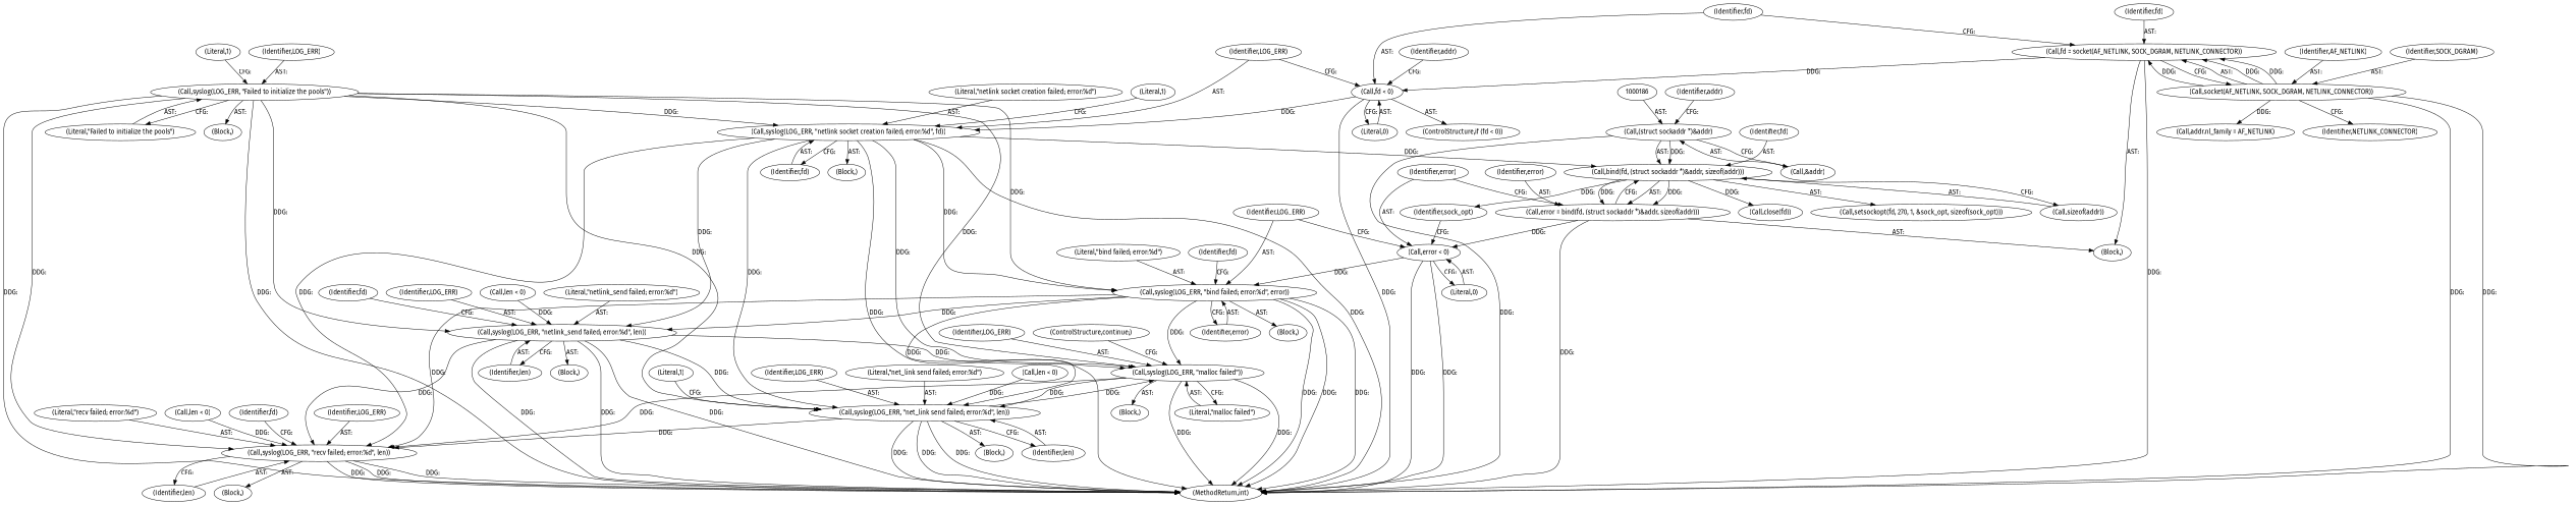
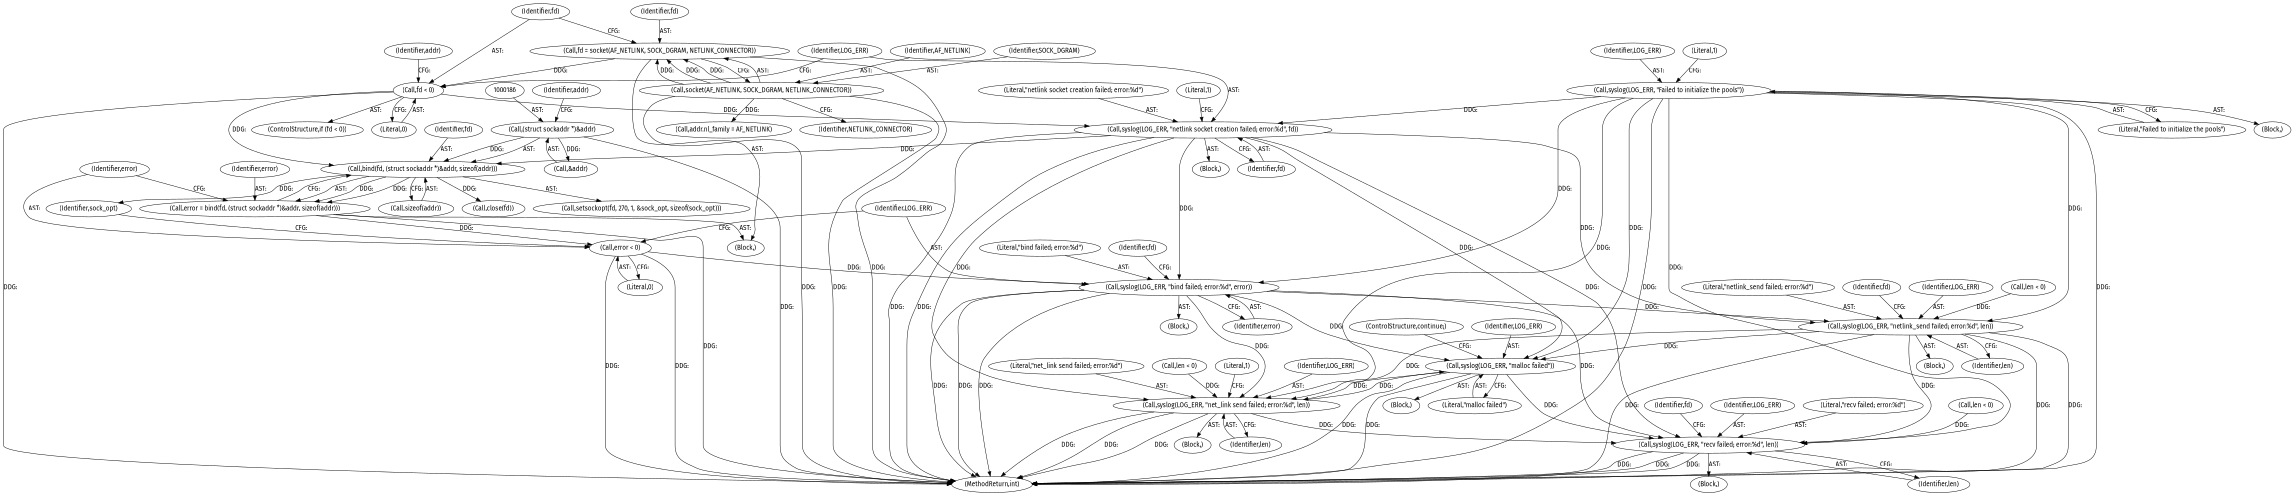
  digraph {
    fontname="Fira Sans"
    node [fontname="Fira Sans"]
    edge [fontname="Fira Sans"]
    n1 [label="(Call,syslog(LOG_ERR, \"bind failed; error:%d\", error))"]
    n2 [label="(Call,syslog(LOG_ERR, \"netlink_send failed; error:%d\", len))"]
    n3 [label="(Call,syslog(LOG_ERR, \"recv failed; error:%d\", len))"]
    n4 [label="(Call,syslog(LOG_ERR, \"malloc failed\"))"]
    n5 [label="(Call,syslog(LOG_ERR, \"net_link send failed; error:%d\", len))"]
    n6 [label="(Block,)"]
    n7 [label="(MethodReturn,int)"]
    n8 [label="(Identifier,error)"]
    n9 [label="(Identifier,len)"]
    n10 [label="(Block,)"]
    n11 [label="(Identifier,len)"]
    n12 [label="(Block,)"]
    n13 [label="(Literal,\"malloc failed\")"]
    n14 [label="(Block,)"]
    n15 [label="(Block,)"]
    n16 [label="(Identifier,len)"]
    n17 [label="(Call,syslog(LOG_ERR, \"netlink socket creation failed; error:%d\", fd))"]
    n18 [label="(Call,bind(fd, (struct sockaddr *)&addr, sizeof(addr)))"]
    n19 [label="(Identifier,fd)"]
    n20 [label="(Block,)"]
    n21 [label="(Call,error = bind(fd, (struct sockaddr *)&addr, sizeof(addr)))"]
    n22 [label="(Call,close(fd))"]
    n23 [label="(Call,setsockopt(fd, 270, 1, &sock_opt, sizeof(sock_opt)))"]
    n24 [label="(Call,sizeof(addr))"]
    n25 [label="(Identifier,sock_opt)"]
    n26 [label="(Call,syslog(LOG_ERR, \"Failed to initialize the pools\"))"]
    n27 [label="(Literal,\"Failed to initialize the pools\")"]
    n28 [label="(Block,)"]
    n29 [label="(Call,fd < 0)"]
    n30 [label="(Literal,0)"]
    n31 [label="(ControlStructure,if (fd < 0))"]
    n32 [label="(Call,fd = socket(AF_NETLINK, SOCK_DGRAM, NETLINK_CONNECTOR))"]
    n33 [label="(Call,socket(AF_NETLINK, SOCK_DGRAM, NETLINK_CONNECTOR))"]
    n34 [label="(Block,)"]
    n35 [label="(Call,addr.nl_family = AF_NETLINK)"]
    n36 [label="(Identifier,NETLINK_CONNECTOR)"]
    n37 [label="(Call,error < 0)"]
    n38 [label="(Literal,0)"]
    n39 [label="(Call,(struct sockaddr *)&addr)"]
    n40 [label="(Call,&addr)"]
    n41 [label="(Identifier,addr)"]
    n42 [label="(Identifier,fd)"]
    n43 [label="(Literal,\"netlink socket creation failed; error:%d\")"]
    n44 [label="(Identifier,fd)"]
    n45 [label="(Identifier,fd)"]
    n46 [label="(Identifier,LOG_ERR)"]
    n47 [label="(Call,len < 0)"]
    n48 [label="(ControlStructure,continue;)"]
    n49 [label="(Identifier,error)"]
    n50 [label="(Literal,\"bind failed; error:%d\")"]
    n51 [label="(Literal,1)"]
    n52 [label="(Identifier,LOG_ERR)"]
    n53 [label="(Literal,\"net_link send failed; error:%d\")"]
    n54 [label="(Identifier,LOG_ERR)"]
    n55 [label="(Identifier,LOG_ERR)"]
    n56 [label="(Identifier,fd)"]
    n57 [label="(Identifier,fd)"]
    n58 [label="(Identifier,LOG_ERR)"]
    n59 [label="(Identifier,AF_NETLINK)"]
    n60 [label="(Identifier,LOG_ERR)"]
    n61 [label="(Call,len < 0)"]
    n62 [label="(Identifier,fd)"]
    n63 [label="(Identifier,LOG_ERR)"]
    n64 [label="(Identifier,addr)"]
    n65 [label="(Call,len < 0)"]
    n66 [label="(Literal,1)"]
    n67 [label="(Identifier,SOCK_DGRAM)"]
    n68 [label="(Identifier,error)"]
    n69 [label="(Literal,1)"]
    n70 [label="(Literal,\"netlink_send failed; error:%d\")"]
    n71 [label="(Literal,\"recv failed; error:%d\")"]
    1000186
    n1 -> n2 [label="DDG: "]
    n1 -> n3 [label="DDG: "]
    n1 -> n4 [label="DDG: "]
    n1 -> n5 [label="DDG: "]
    n1 -> n6 [label="AST: "]
    n1 -> n7 [label="DDG: "]
    n1 -> n7 [label="DDG: "]
    n1 -> n7 [label="DDG: "]
    n1 -> n8 [label="CFG: "]
    n2 -> n3 [label="DDG: "]
    n2 -> n4 [label="DDG: "]
    n2 -> n5 [label="DDG: "]
    n2 -> n7 [label="DDG: "]
    n2 -> n7 [label="DDG: "]
    n2 -> n7 [label="DDG: "]
    n2 -> n9 [label="CFG: "]
    n2 -> n10 [label="AST: "]
    n3 -> n7 [label="DDG: "]
    n3 -> n7 [label="DDG: "]
    n3 -> n7 [label="DDG: "]
    n3 -> n11 [label="CFG: "]
    n3 -> n12 [label="AST: "]
    n4 -> n3 [label="DDG: "]
    n4 -> n5 [label="DDG: "]
    n4 -> n7 [label="DDG: "]
    n4 -> n7 [label="DDG: "]
    n4 -> n13 [label="CFG: "]
    n4 -> n14 [label="AST: "]
    n5 -> n3 [label="DDG: "]
    n5 -> n4 [label="DDG: "]
    n5 -> n7 [label="DDG: "]
    n5 -> n7 [label="DDG: "]
    n5 -> n7 [label="DDG: "]
    n5 -> n15 [label="AST: "]
    n5 -> n16 [label="CFG: "]
    n8 -> n1 [label="AST: "]
    n9 -> n2 [label="AST: "]
    n11 -> n3 [label="AST: "]
    n13 -> n4 [label="AST: "]
    n16 -> n5 [label="AST: "]
    n17 -> n1 [label="DDG: "]
    n17 -> n2 [label="DDG: "]
    n17 -> n3 [label="DDG: "]
    n17 -> n4 [label="DDG: "]
    n17 -> n5 [label="DDG: "]
    n17 -> n7 [label="DDG: "]
    n17 -> n7 [label="DDG: "]
    n17 -> n18 [label="DDG: "]
    n17 -> n19 [label="CFG: "]
    n17 -> n20 [label="AST: "]
    n18 -> n21 [label="AST: "]
    n18 -> n21 [label="DDG: "]
    n18 -> n21 [label="DDG: "]
    n18 -> n22 [label="DDG: "]
    n18 -> n23 [label="AST: "]
    n18 -> n24 [label="CFG: "]
    n18 -> n25 [label="DDG: "]
    n19 -> n17 [label="AST: "]
    n21 -> n7 [label="DDG: "]
    n21 -> n18 [label="CFG: "]
    n21 -> n34 [label="AST: "]
    n21 -> n37 [label="DDG: "]
    n24 -> n18 [label="AST: "]
    n25 -> n37 [label="CFG: "]
    n26 -> n1 [label="DDG: "]
    n26 -> n2 [label="DDG: "]
    n26 -> n3 [label="DDG: "]
    n26 -> n4 [label="DDG: "]
    n26 -> n5 [label="DDG: "]
    n26 -> n7 [label="DDG: "]
    n26 -> n7 [label="DDG: "]
    n26 -> n17 [label="DDG: "]
    n26 -> n27 [label="CFG: "]
    n26 -> n28 [label="AST: "]
    n27 -> n26 [label="AST: "]
    n29 -> n7 [label="DDG: "]
    n29 -> n17 [label="DDG: "]
+   n29 -> n18 [label="DDG: "]
    n29 -> n30 [label="CFG: "]
    n29 -> n31 [label="AST: "]
    n30 -> n29 [label="AST: "]
    n32 -> n7 [label="DDG: "]
    n32 -> n29 [label="DDG: "]
    n32 -> n33 [label="CFG: "]
    n32 -> n34 [label="AST: "]
    n33 -> n7 [label="DDG: "]
    n33 -> n7 [label="DDG: "]
    n33 -> n32 [label="AST: "]
    n33 -> n32 [label="DDG: "]
    n33 -> n32 [label="DDG: "]
    n33 -> n32 [label="DDG: "]
    n33 -> n35 [label="DDG: "]
    n33 -> n36 [label="CFG: "]
    n37 -> n1 [label="DDG: "]
    n37 -> n7 [label="DDG: "]
    n37 -> n7 [label="DDG: "]
    n37 -> n38 [label="CFG: "]
    n38 -> n37 [label="AST: "]
    n39 -> n7 [label="DDG: "]
    n39 -> n18 [label="AST: "]
    n39 -> n18 [label="DDG: "]
-   n39 -> n40 [label="CFG: "]
+   n39 -> n40 [label="DDG: "]
    n40 -> n39 [label="AST: "]
    n41 -> n39 [label="CFG: "]
    n42 -> n29 [label="AST: "]
    n42 -> n32 [label="CFG: "]
    n43 -> n17 [label="AST: "]
    n44 -> n2 [label="CFG: "]
    n45 -> n18 [label="AST: "]
    n46 -> n17 [label="AST: "]
    n46 -> n29 [label="CFG: "]
    n47 -> n3 [label="DDG: "]
    n48 -> n4 [label="CFG: "]
    n49 -> n21 [label="AST: "]
    n50 -> n1 [label="AST: "]
    n51 -> n26 [label="CFG: "]
    n52 -> n5 [label="AST: "]
    n53 -> n5 [label="AST: "]
    n54 -> n26 [label="AST: "]
    n55 -> n1 [label="AST: "]
    n55 -> n37 [label="CFG: "]
    n56 -> n32 [label="AST: "]
    n57 -> n1 [label="CFG: "]
    n58 -> n4 [label="AST: "]
    n59 -> n33 [label="AST: "]
    n60 -> n2 [label="AST: "]
    n61 -> n5 [label="DDG: "]
    n62 -> n3 [label="CFG: "]
    n63 -> n3 [label="AST: "]
    n64 -> n29 [label="CFG: "]
    n65 -> n2 [label="DDG: "]
    n66 -> n17 [label="CFG: "]
    n67 -> n33 [label="AST: "]
    n68 -> n21 [label="CFG: "]
    n68 -> n37 [label="AST: "]
    n69 -> n5 [label="CFG: "]
    n70 -> n2 [label="AST: "]
    n71 -> n3 [label="AST: "]
    1000186 -> n39 [label="AST: "]
  }
